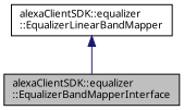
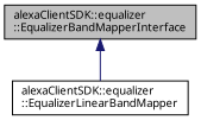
  digraph {
    fontname="Noto Sans"
    node [color=black fontname="Noto Sans" fontsize=10 shape=record style=filled]
    n1 [fillcolor=grey75 fontcolor=black height=0.2 label="alexaClientSDK::equalizer\l::EqualizerBandMapperInterface" width=0.4]
    n2 [fillcolor=white height=0.2 label="alexaClientSDK::equalizer\l::EqualizerLinearBandMapper" width=0.4]
-   n2 -> n1 [color=midnightblue dir=back fontname="Noto Sans" fontsize=10 labelfontname=Helvetica labelfontsize=10 style=solid]
+   n1 -> n2 [color=midnightblue dir=back fontname="Noto Sans" fontsize=10 labelfontname=Helvetica labelfontsize=10 style=solid]
  }
